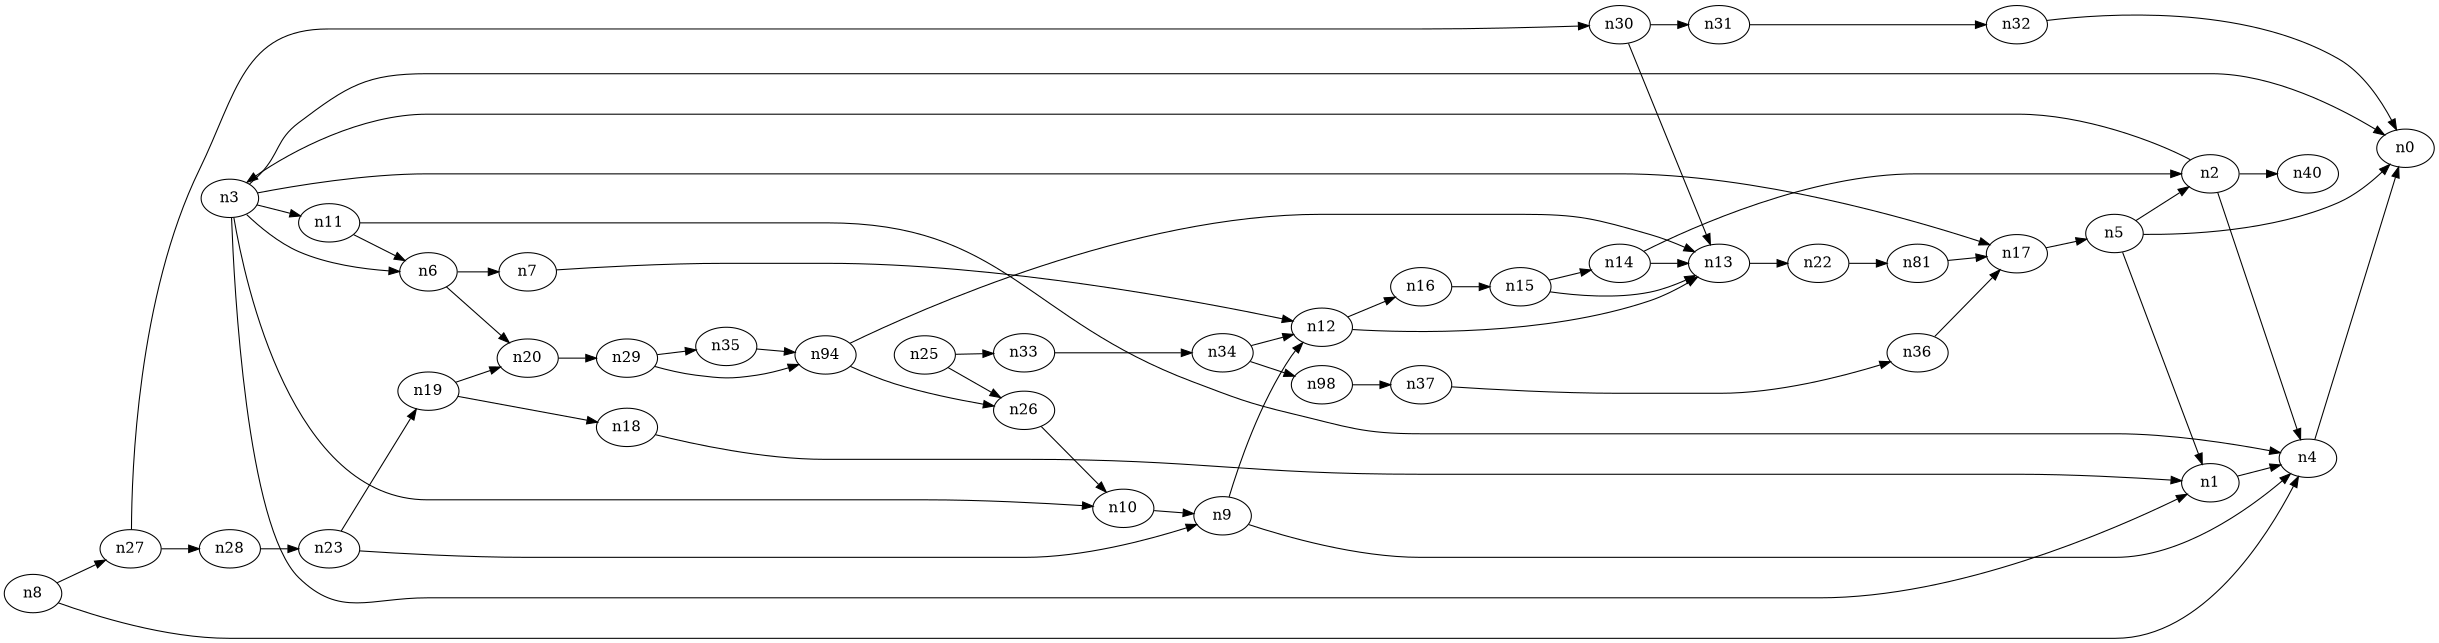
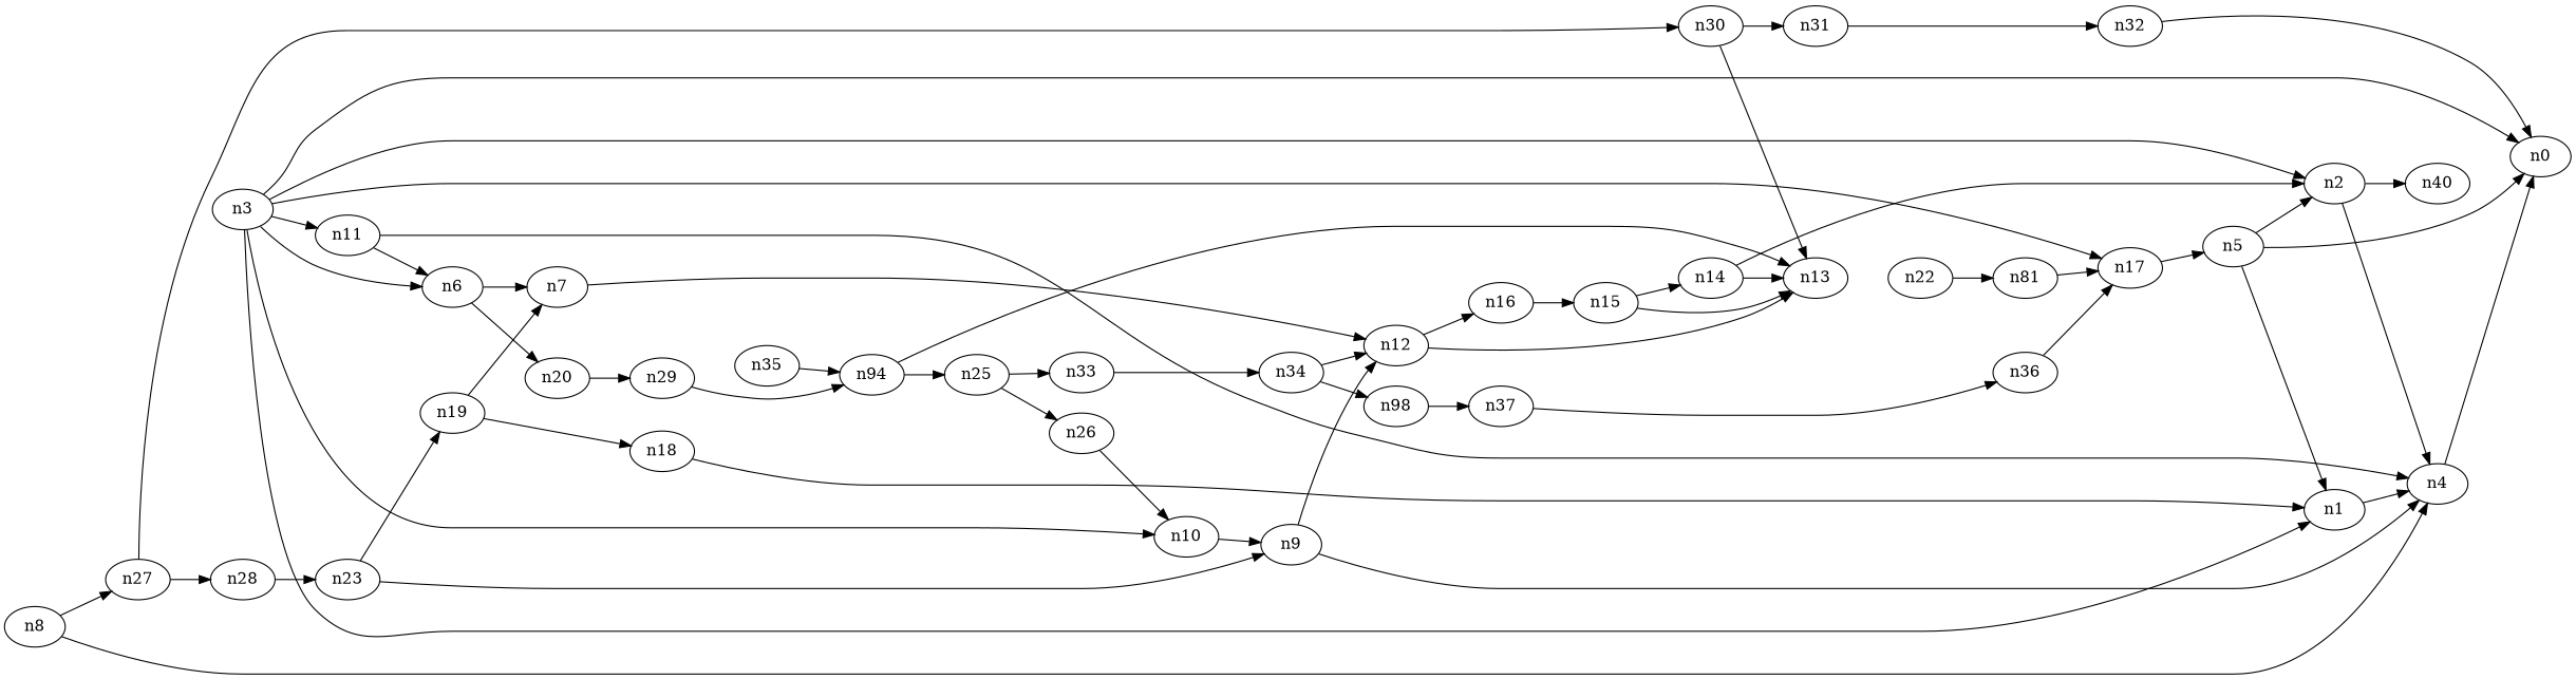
  digraph {
    rankdir=LR
    n1
    n4
    n0
    n2
    n40
    n3
    n6
    n10
    n11
    n17
    n7
    n20
    n9
    n5
    n12
    n29
    n8
    n27
    n13
    n16
    n24 [label=n94]
    n35
    n28
    n30
    n22
    n15
    n23
    n31
    n21 [label=n81]
    n14
    n18
    n19
    n25
    n26
    n33
    n34
    n38 [label=n98]
    n32
    n37
    n36
    n1 -> n4
    n4 -> n0
    n2 -> n4
    n2 -> n40
    n3 -> n1
    n3 -> n0
-   n2 -> n3
+   n3 -> n2
    n3 -> n6
    n3 -> n10
    n3 -> n11
    n3 -> n17
    n6 -> n7
    n6 -> n20
    n10 -> n9
    n11 -> n4
    n11 -> n6
    n17 -> n5
    n7 -> n12
    n20 -> n29
    n9 -> n4
    n9 -> n12
    n5 -> n1
    n5 -> n0
    n5 -> n2
    n12 -> n13
    n12 -> n16
    n29 -> n24
-   n29 -> n35
    n8 -> n4
    n8 -> n27
    n27 -> n28
    n27 -> n30
-   n13 -> n22
    n16 -> n15
    n24 -> n13
-   n24 -> n26
+   n24 -> n25
    n35 -> n24
    n28 -> n23
    n30 -> n13
    n30 -> n31
    n22 -> n21
    n15 -> n13
    n15 -> n14
    n23 -> n9
    n23 -> n19
    n31 -> n32
    n21 -> n17
    n14 -> n2
    n14 -> n13
    n18 -> n1
-   n19 -> n20
+   n19 -> n7
    n19 -> n18
    n25 -> n26
    n25 -> n33
    n26 -> n10
    n33 -> n34
    n34 -> n12
    n34 -> n38
    n38 -> n37
    n32 -> n0
    n37 -> n36
    n36 -> n17
  }
